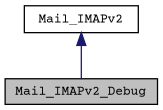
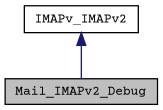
  digraph {
    fontname="Courier Prime"
    node [color=black fontname="Courier Prime" fontsize=10 shape=record style=filled]
    n1 [fillcolor=grey75 fontcolor=black height=0.2 label=Mail_IMAPv2_Debug width=0.4]
-   n2 [fillcolor=white height=0.2 label=Mail_IMAPv2 width=0.4]
+   n2 [fillcolor=white height=0.2 label=IMAPv_IMAPv2 width=0.4]
    n2 -> n1 [color=midnightblue dir=back fontname="Courier Prime" fontsize=10 labelfontname=Helvetica labelfontsize=10 style=solid]
  }
